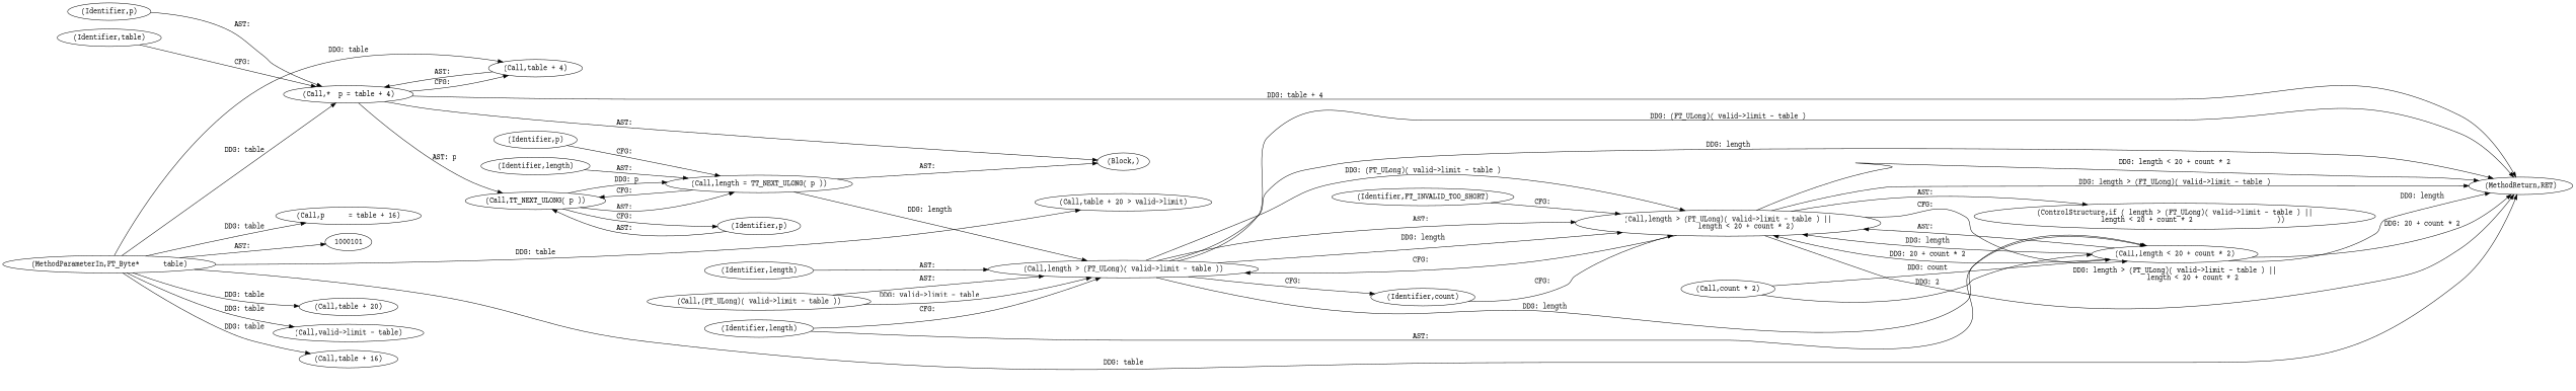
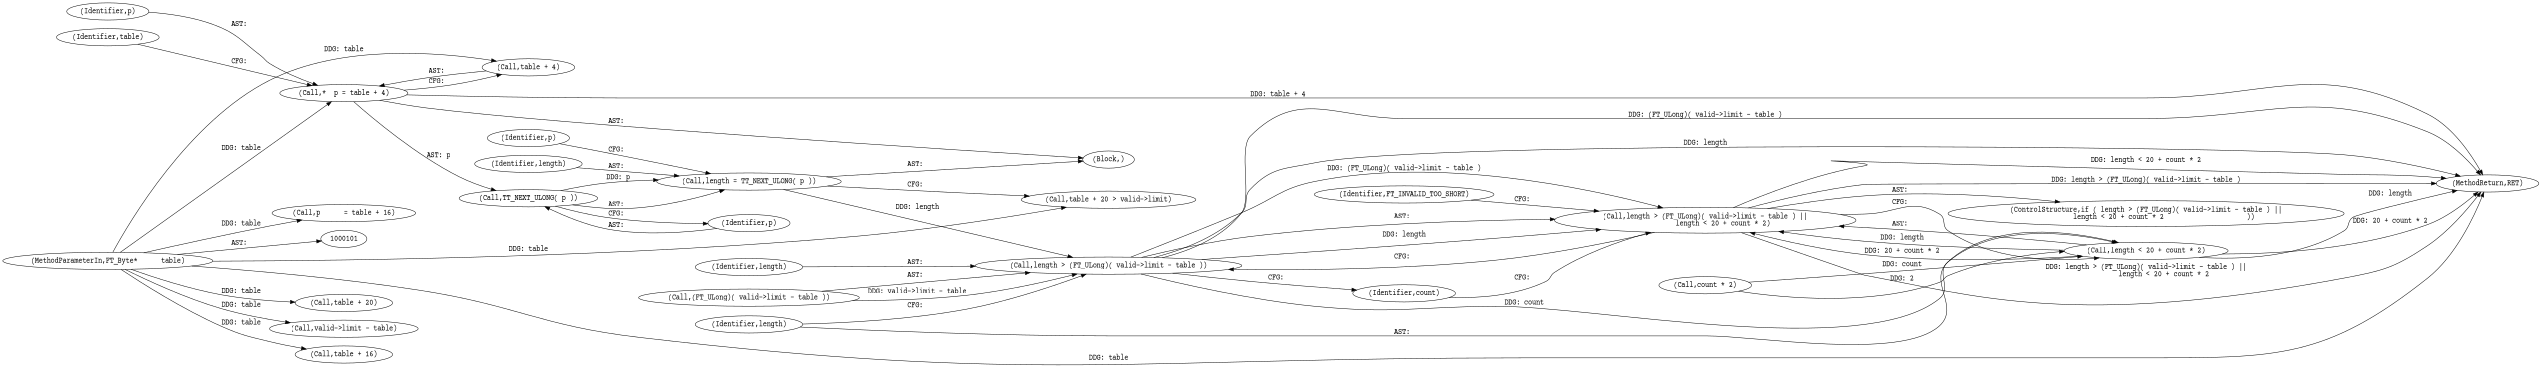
  digraph {
    fontname="Courier Prime"
    rankdir=LR
    node [fontname="Courier Prime"]
    edge [fontname="Courier Prime"]
    n1 [label="(Call,*  p = table + 4)"]
    n2 [label="(Call,TT_NEXT_ULONG( p ))"]
    n3 [label="(Call,table + 4)"]
    n4 [label="(MethodReturn,RET)"]
    n5 [label="(Block,)"]
    n6 [label="(Call,length = TT_NEXT_ULONG( p ))"]
    n7 [label="(Identifier,p)"]
    n8 [label="(MethodParameterIn,FT_Byte*      table)"]
    n9 [label="(Call,table + 20 > valid->limit)"]
    n10 [label="(Call,table + 20)"]
    n11 [label="(Call,valid->limit - table)"]
    n12 [label="(Call,table + 16)"]
    n13 [label="(Call,p      = table + 16)"]
    1000101
    n15 [label="(Call,length > (FT_ULong)( valid->limit - table ))"]
    n16 [label="(Call,length > (FT_ULong)( valid->limit - table ) ||\n         length < 20 + count * 2)"]
    n17 [label="(Call,length < 20 + count * 2)"]
    n18 [label="(Identifier,count)"]
    n19 [label="(ControlStructure,if ( length > (FT_ULong)( valid->limit - table ) ||\n         length < 20 + count * 2                     ))"]
    n20 [label="(Call,(FT_ULong)( valid->limit - table ))"]
    n21 [label="(Identifier,table)"]
    n22 [label="(Identifier,length)"]
    n23 [label="(Identifier,p)"]
    n24 [label="(Identifier,length)"]
    n25 [label="(Identifier,length)"]
    n26 [label="(Call,count * 2)"]
    n27 [label="(Identifier,p)"]
    n28 [label="(Identifier,FT_INVALID_TOO_SHORT)"]
    n1 -> n2 [label="AST: p"]
    n1 -> n3 [label="CFG: "]
    n1 -> n4 [label="DDG: table + 4"]
    n1 -> n5 [label="AST: "]
    n2 -> n6 [label="AST: "]
    n2 -> n6 [label="DDG: p"]
    n2 -> n7 [label="CFG: "]
    n3 -> n1 [label="AST: "]
-   n6 -> n2 [label="CFG: "]
+   n6 -> n9 [label="CFG: "]
    n6 -> n5 [label="AST: "]
    n6 -> n15 [label="DDG: length"]
    n7 -> n2 [label="AST: "]
    n8 -> n1 [label="DDG: table"]
    n8 -> n3 [label="DDG: table"]
    n8 -> n4 [label="DDG: table"]
    n8 -> n9 [label="DDG: table"]
    n8 -> n10 [label="DDG: table"]
    n8 -> n11 [label="DDG: table"]
    n8 -> n12 [label="DDG: table"]
    n8 -> n13 [label="DDG: table"]
    n8 -> 1000101 [label="AST: "]
    n15 -> n4 [label="DDG: (FT_ULong)( valid->limit - table )"]
    n15 -> n4 [label="DDG: length"]
    n15 -> n16 [label="AST: "]
    n15 -> n16 [label="DDG: length"]
    n15 -> n16 [label="DDG: (FT_ULong)( valid->limit - table )"]
-   n15 -> n17 [label="DDG: length"]
+   n15 -> n17 [label="DDG: count"]
    n15 -> n18 [label="CFG: "]
    n16 -> n4 [label="DDG: length > (FT_ULong)( valid->limit - table ) ||\n         length < 20 + count * 2"]
    n16 -> n4 [label="DDG: length < 20 + count * 2"]
    n16 -> n4 [label="DDG: length > (FT_ULong)( valid->limit - table )"]
    n16 -> n15 [label="CFG: "]
    n16 -> n17 [label="CFG: "]
    n16 -> n19 [label="AST: "]
    n17 -> n4 [label="DDG: 20 + count * 2"]
    n17 -> n4 [label="DDG: length"]
    n17 -> n16 [label="AST: "]
    n17 -> n16 [label="DDG: length"]
    n17 -> n16 [label="DDG: 20 + count * 2"]
    n18 -> n16 [label="CFG: "]
    n20 -> n15 [label="AST: "]
    n20 -> n15 [label="DDG: valid->limit - table"]
    n21 -> n1 [label="CFG: "]
    n22 -> n15 [label="AST: "]
    n23 -> n6 [label="CFG: "]
    n24 -> n6 [label="AST: "]
    n25 -> n15 [label="CFG: "]
    n25 -> n17 [label="AST: "]
    n26 -> n17 [label="DDG: count"]
    n26 -> n17 [label="DDG: 2"]
    n27 -> n1 [label="AST: "]
    n28 -> n16 [label="CFG: "]
  }
